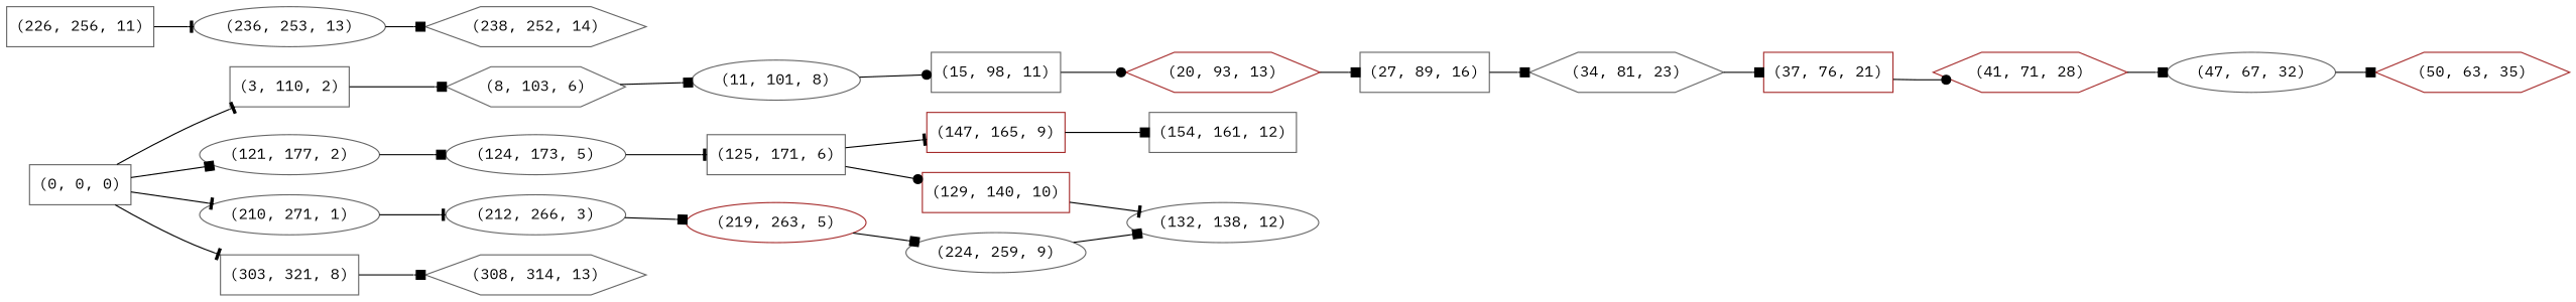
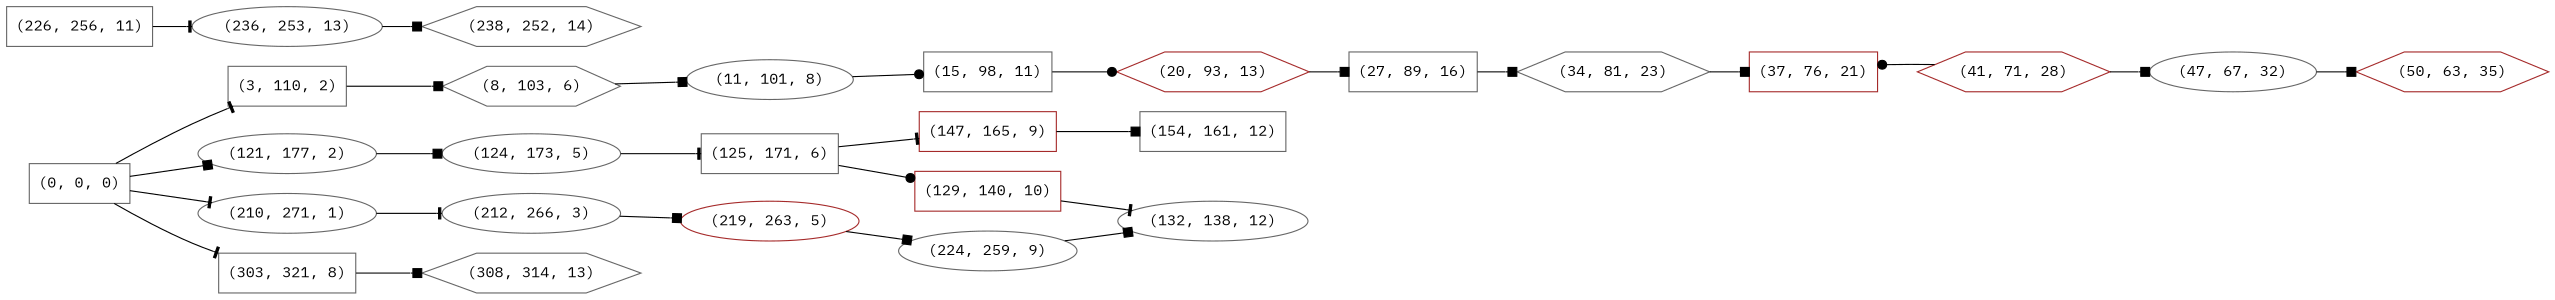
  digraph {
    fontname="IBM Plex Mono"
    rankdir=LR
    node [color=gray40 fontname="IBM Plex Mono" shape=box]
    edge [arrowhead=box fontname="IBM Plex Mono"]
    "(0, 0, 0)"
    "(3, 110, 2)"
    "(121, 177, 2)" [shape=ellipse]
    "(210, 271, 1)" [shape=ellipse]
    "(303, 321, 8)"
    "(8, 103, 6)" [shape=hexagon]
    "(124, 173, 5)" [shape=ellipse]
    "(212, 266, 3)" [shape=ellipse]
    "(308, 314, 13)" [shape=hexagon]
    "(11, 101, 8)" [shape=ellipse]
    "(15, 98, 11)"
    "(20, 93, 13)" [color=brown shape=hexagon]
    "(27, 89, 16)"
    "(34, 81, 23)" [shape=hexagon]
    n15 [color=brown label="(37, 76, 21)"]
    "(41, 71, 28)" [color=brown shape=hexagon]
    "(47, 67, 32)" [shape=ellipse]
    "(50, 63, 35)" [color=brown shape=hexagon]
    "(125, 171, 6)"
    "(129, 140, 10)" [color=brown]
    "(147, 165, 9)" [color=brown]
    "(132, 138, 12)" [shape=ellipse]
    "(154, 161, 12)"
    "(219, 263, 5)" [color=brown shape=ellipse]
    "(224, 259, 9)" [shape=ellipse]
    "(236, 253, 13)" [shape=ellipse]
    "(226, 256, 11)"
    "(238, 252, 14)" [shape=hexagon]
    "(0, 0, 0)" -> "(3, 110, 2)" [arrowhead=tee]
    "(0, 0, 0)" -> "(121, 177, 2)"
    "(0, 0, 0)" -> "(210, 271, 1)" [arrowhead=tee]
    "(0, 0, 0)" -> "(303, 321, 8)" [arrowhead=tee]
    "(3, 110, 2)" -> "(8, 103, 6)"
    "(121, 177, 2)" -> "(124, 173, 5)"
    "(210, 271, 1)" -> "(212, 266, 3)" [arrowhead=tee]
    "(303, 321, 8)" -> "(308, 314, 13)"
    "(8, 103, 6)" -> "(11, 101, 8)"
    "(124, 173, 5)" -> "(125, 171, 6)" [arrowhead=tee]
    "(212, 266, 3)" -> "(219, 263, 5)"
    "(11, 101, 8)" -> "(15, 98, 11)" [arrowhead=dot]
    "(15, 98, 11)" -> "(20, 93, 13)" [arrowhead=dot]
    "(20, 93, 13)" -> "(27, 89, 16)"
    "(27, 89, 16)" -> "(34, 81, 23)"
    "(34, 81, 23)" -> n15
-   n15 -> "(41, 71, 28)" [arrowhead=dot]
+   "(41, 71, 28)" -> n15 [arrowhead=dot]
    "(41, 71, 28)" -> "(47, 67, 32)"
    "(47, 67, 32)" -> "(50, 63, 35)"
    "(125, 171, 6)" -> "(129, 140, 10)" [arrowhead=dot]
    "(125, 171, 6)" -> "(147, 165, 9)" [arrowhead=tee]
    "(129, 140, 10)" -> "(132, 138, 12)" [arrowhead=tee]
    "(147, 165, 9)" -> "(154, 161, 12)"
    "(219, 263, 5)" -> "(224, 259, 9)"
    "(224, 259, 9)" -> "(132, 138, 12)"
    "(236, 253, 13)" -> "(238, 252, 14)"
    "(226, 256, 11)" -> "(236, 253, 13)" [arrowhead=tee]
  }
